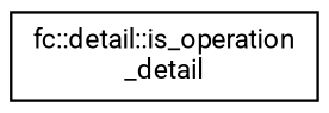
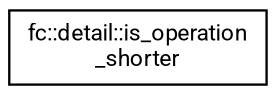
  digraph {
    rankdir=TB
    fontname=Roboto
-   n1 [color=black fillcolor=white fontname=Roboto fontsize=10 height=0.2 label="fc::detail::is_operation\l_detail" shape=record style=filled width=0.4]
+   n1 [color=black fillcolor=white fontname=Roboto fontsize=10 height=0.2 label="fc::detail::is_operation\l_shorter" shape=record style=filled width=0.4]
  }
